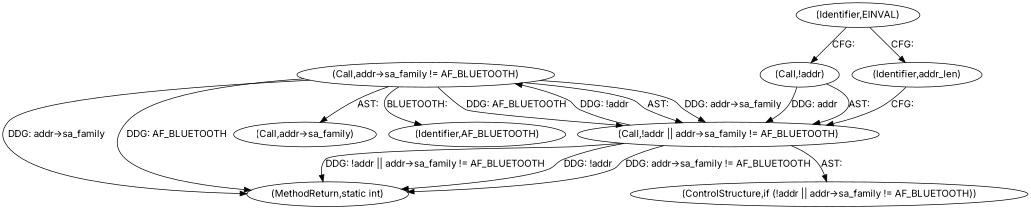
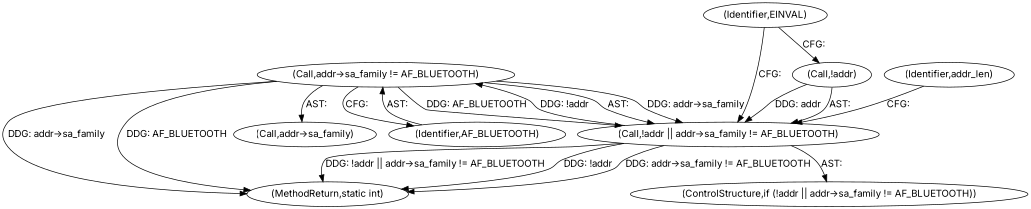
  digraph {
    fontname=Inter
    node [fontname=Inter]
    edge [fontname=Inter]
    n1 [label="(Call,addr->sa_family != AF_BLUETOOTH)"]
    n2 [label="(Call,!addr || addr->sa_family != AF_BLUETOOTH)"]
    n3 [label="(Identifier,AF_BLUETOOTH)"]
    n4 [label="(MethodReturn,static int)"]
    n5 [label="(Call,addr->sa_family)"]
    n6 [label="(ControlStructure,if (!addr || addr->sa_family != AF_BLUETOOTH))"]
    n7 [label="(Call,!addr)"]
    n8 [label="(Identifier,addr_len)"]
    n9 [label="(Identifier,EINVAL)"]
    n1 -> n2 [label="AST: "]
    n1 -> n2 [label="DDG: addr->sa_family"]
    n1 -> n2 [label="DDG: AF_BLUETOOTH"]
-   n1 -> n3 [label="BLUETOOTH: "]
+   n1 -> n3 [label="CFG: "]
    n1 -> n4 [label="DDG: addr->sa_family"]
    n1 -> n4 [label="DDG: AF_BLUETOOTH"]
    n1 -> n5 [label="AST: "]
    n2 -> n1 [label="DDG: !addr"]
    n2 -> n4 [label="DDG: !addr"]
    n2 -> n4 [label="DDG: addr->sa_family != AF_BLUETOOTH"]
    n2 -> n4 [label="DDG: !addr || addr->sa_family != AF_BLUETOOTH"]
    n2 -> n6 [label="AST: "]
+   n3 -> n1 [label="AST: "]
    n7 -> n2 [label="AST: "]
    n7 -> n2 [label="DDG: addr"]
    n8 -> n2 [label="CFG: "]
-   n9 -> n8 [label="CFG: "]
+   n9 -> n2 [label="CFG: "]
    n9 -> n7 [label="CFG: "]
  }
